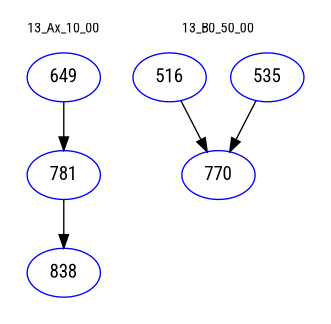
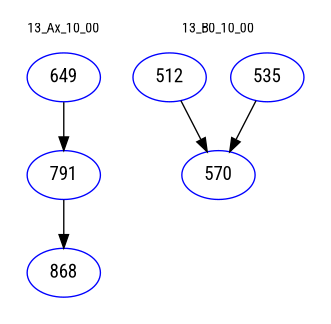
  digraph {
    fontname="Roboto Condensed"
    node [color=blue fontname="Roboto Condensed"]
    edge [color=black fontname="Roboto Condensed"]
    n1 [label=649]
-   n2 [label=781]
-   n3 [label=838]
+   n2 [label=791]
+   n3 [label=868]
    n4 [label=535]
-   n5 [label=516]
-   n6 [label=770]
+   n5 [label=512]
+   n6 [label=570]
    subgraph cluster_1 {
      color=white
      fontsize=10
      label="13_Ax_10_00"
      n1
      n2
      n3
    }
    subgraph cluster_2 {
      color=white
      fontsize=10
-     label="13_B0_50_00"
+     label="13_B0_10_00"
      n4
      n5
      n6
    }
    n1 -> n2
    n2 -> n3
    n4 -> n6
    n5 -> n6
  }
